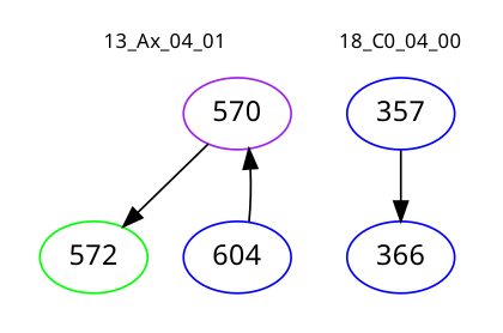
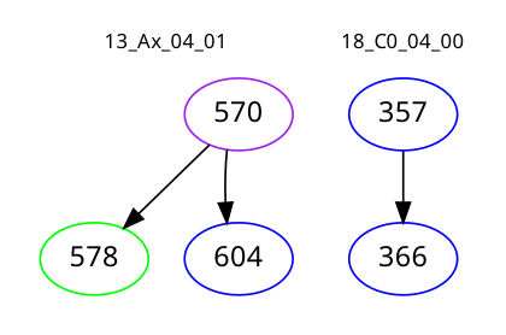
  digraph {
    fontname="Noto Sans"
    node [color=blue fontname="Noto Sans"]
    edge [color=black fontname="Noto Sans"]
    n1 [color=purple label=570]
-   n2 [color=green label=572]
+   n2 [color=green label=578]
    n3 [label=604]
    n4 [label=357]
    n5 [label=366]
    subgraph cluster_1 {
      color=white
      fontsize=10
      label="13_Ax_04_01"
      n1
      n2
      n3
    }
    subgraph cluster_2 {
      color=white
      fontsize=10
      label="18_C0_04_00"
      n4
      n5
    }
    n1 -> n2
-   n3 -> n1
+   n1 -> n3
    n4 -> n5
  }
